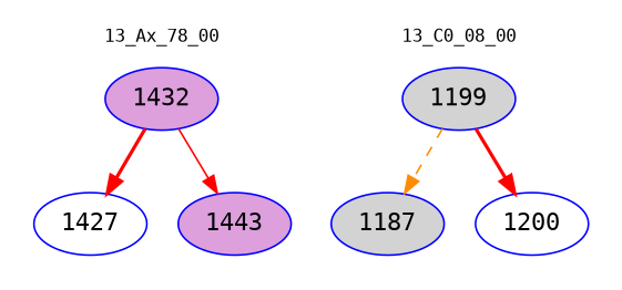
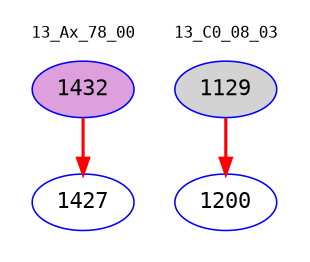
  digraph {
    fontname="DejaVu Sans Mono"
    node [color=blue fillcolor=plum fontname="DejaVu Sans Mono" style=filled]
    edge [color=red fontname="DejaVu Sans Mono" style=bold]
    n1 [label=1432]
    n2 [fillcolor=white label=1427]
-   n3 [label=1443]
-   n4 [fillcolor=lightgrey label=1199]
-   n5 [fillcolor=lightgrey label=1187]
+   n4 [fillcolor=lightgrey label=1129]
    n6 [fillcolor=white label=1200]
    subgraph cluster_1 {
      color=white
      fontsize=10
      label="13_Ax_78_00"
      n1
      n2
-     n3
    }
    subgraph cluster_2 {
      color=white
      fontsize=10
-     label="13_C0_08_00"
+     label="13_C0_08_03"
      n4
-     n5
      n6
    }
    n1 -> n2
-   n1 -> n3 [style=solid]
-   n4 -> n5 [color=darkorange style=dashed]
    n4 -> n6
  }
